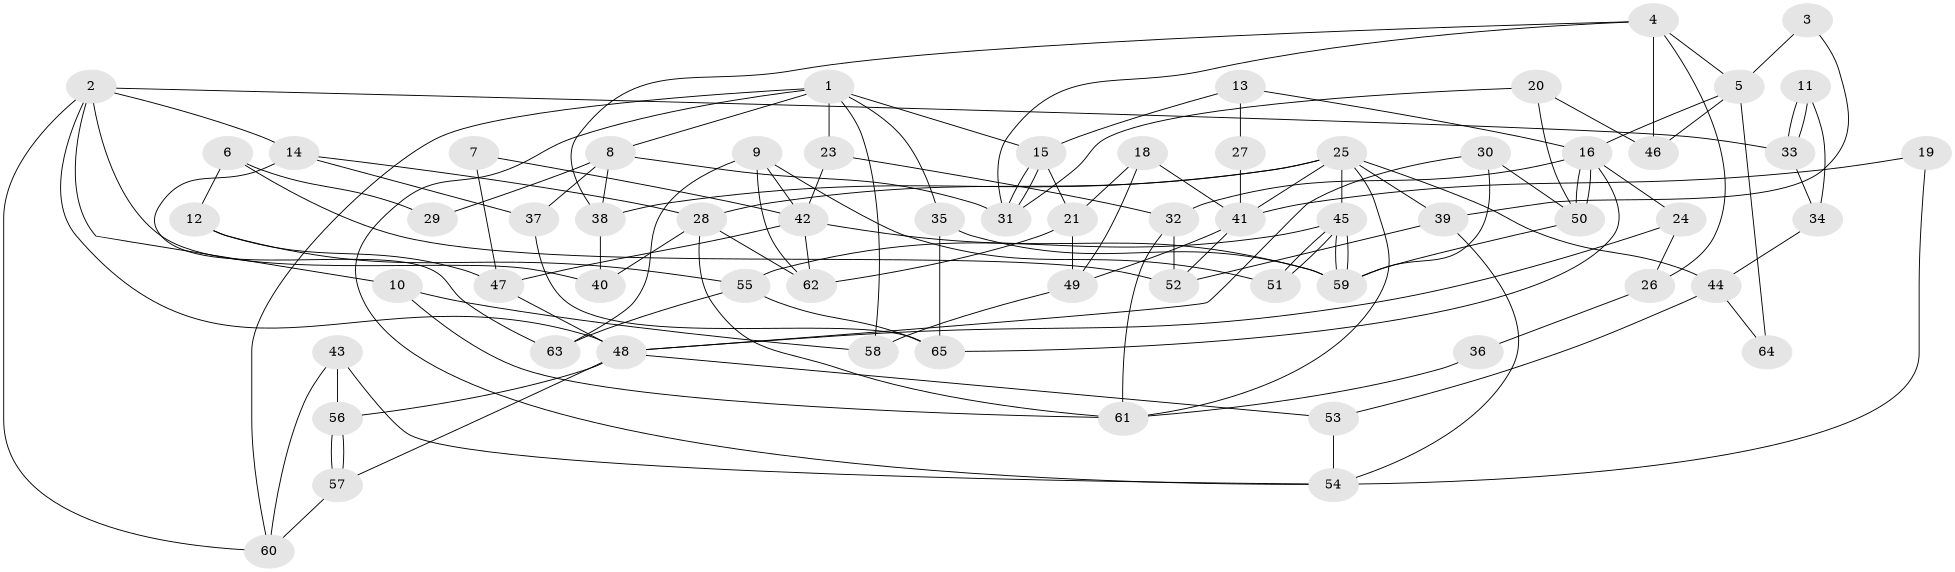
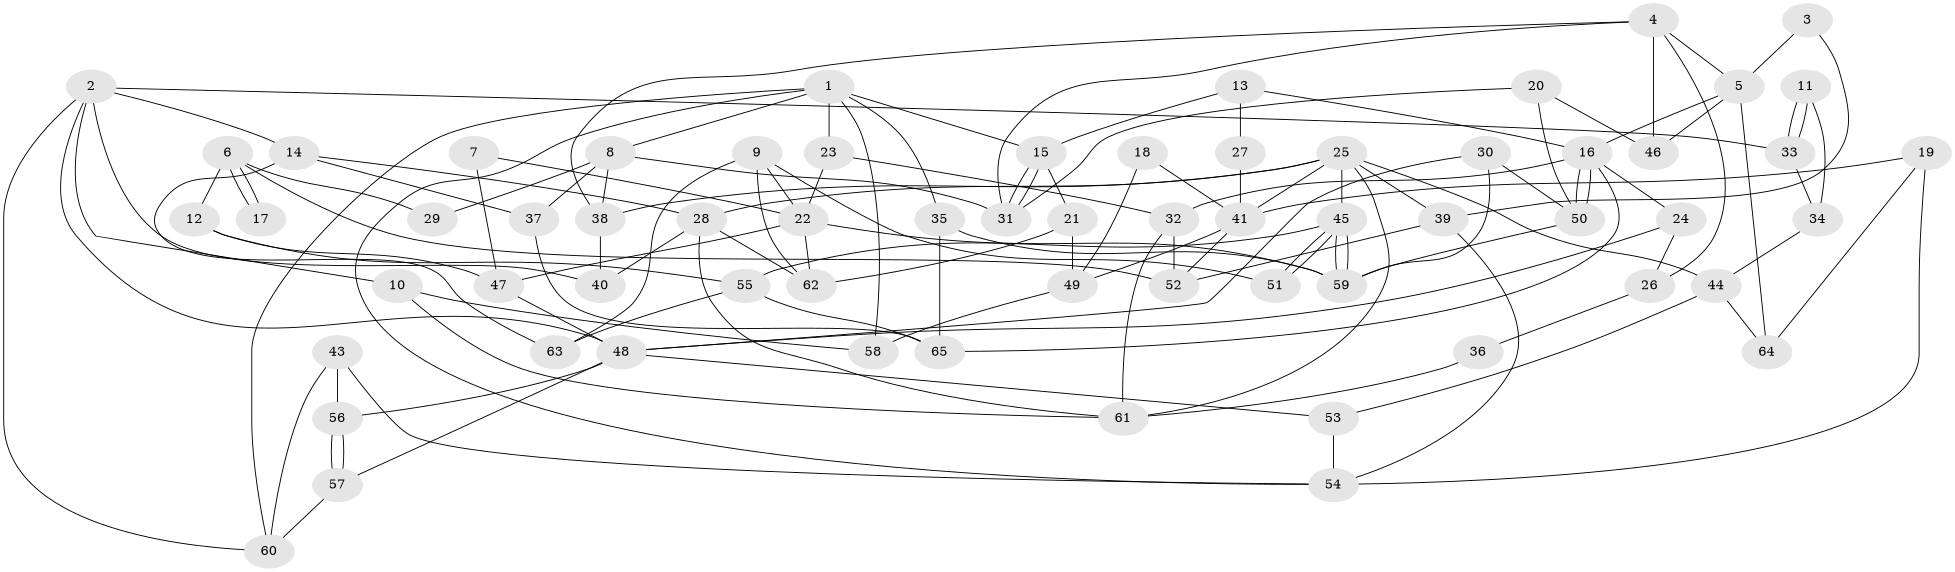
  graph {
    node [color=gray90 style=filled]
    1
    8
    15
    23
    35
    54
    58
    60
    31
    38
    29
    37
    21
-   42
+   42 [label=22]
    32
    65
    59
    2
    10
    14
    33
    40
    48
    61
    63
    28
    34
    56
    53
    57
    3
    5
    39
    46
    16
    64
    52
    4
    26
    36
    24
    50
    6
    12
+   17
    47
    55
    7
    62
    9
    51
    11
    44
    13
    27
    41
    49
    18
    19
    20
    25
    45
    30
    43
    1 -- 8
    1 -- 15
    1 -- 23
    1 -- 35
    1 -- 54
    1 -- 58
    1 -- 60
    8 -- 31
    8 -- 38
    8 -- 29
    8 -- 37
    15 -- 31
    15 -- 31
    15 -- 21
    23 -- 42
    23 -- 32
    35 -- 65
    35 -- 59
    38 -- 40
    37 -- 65
    21 -- 62
    21 -- 49
    42 -- 59
    42 -- 47
    42 -- 62
    32 -- 61
    32 -- 52
    2 -- 60
    2 -- 10
    2 -- 14
    2 -- 33
    2 -- 40
    2 -- 48
    10 -- 58
    10 -- 61
    14 -- 37
    14 -- 63
    14 -- 28
    33 -- 34
    48 -- 56
    48 -- 53
    48 -- 57
    28 -- 40
    28 -- 61
    28 -- 62
    34 -- 44
    56 -- 57
    56 -- 57
    53 -- 54
    57 -- 60
    3 -- 5
    3 -- 39
    5 -- 46
    5 -- 16
    5 -- 64
    39 -- 54
    39 -- 52
    16 -- 32
    16 -- 65
    16 -- 24
    16 -- 50
    16 -- 50
    4 -- 31
    4 -- 38
    4 -- 5
    4 -- 46
    4 -- 26
    26 -- 36
    36 -- 61
    24 -- 48
    24 -- 26
    50 -- 59
    6 -- 29
    6 -- 52
    6 -- 12
+   6 -- 17
+   6 -- 17
    12 -- 47
    12 -- 55
    47 -- 48
    55 -- 65
    55 -- 63
    7 -- 42
    7 -- 47
    9 -- 42
    9 -- 63
    9 -- 62
    9 -- 51
    11 -- 33
    11 -- 33
    11 -- 34
    44 -- 53
    44 -- 64
    13 -- 15
    13 -- 16
    13 -- 27
    27 -- 41
    41 -- 52
    41 -- 49
    49 -- 58
-   18 -- 21
    18 -- 41
    18 -- 49
    19 -- 54
+   19 -- 64
    19 -- 41
    20 -- 31
    20 -- 46
    20 -- 50
    25 -- 38
    25 -- 61
    25 -- 28
    25 -- 39
    25 -- 44
    25 -- 41
    25 -- 45
    45 -- 59
    45 -- 59
    45 -- 55
    45 -- 51
    45 -- 51
    30 -- 59
    30 -- 48
    30 -- 50
    43 -- 54
    43 -- 60
    43 -- 56
  }
